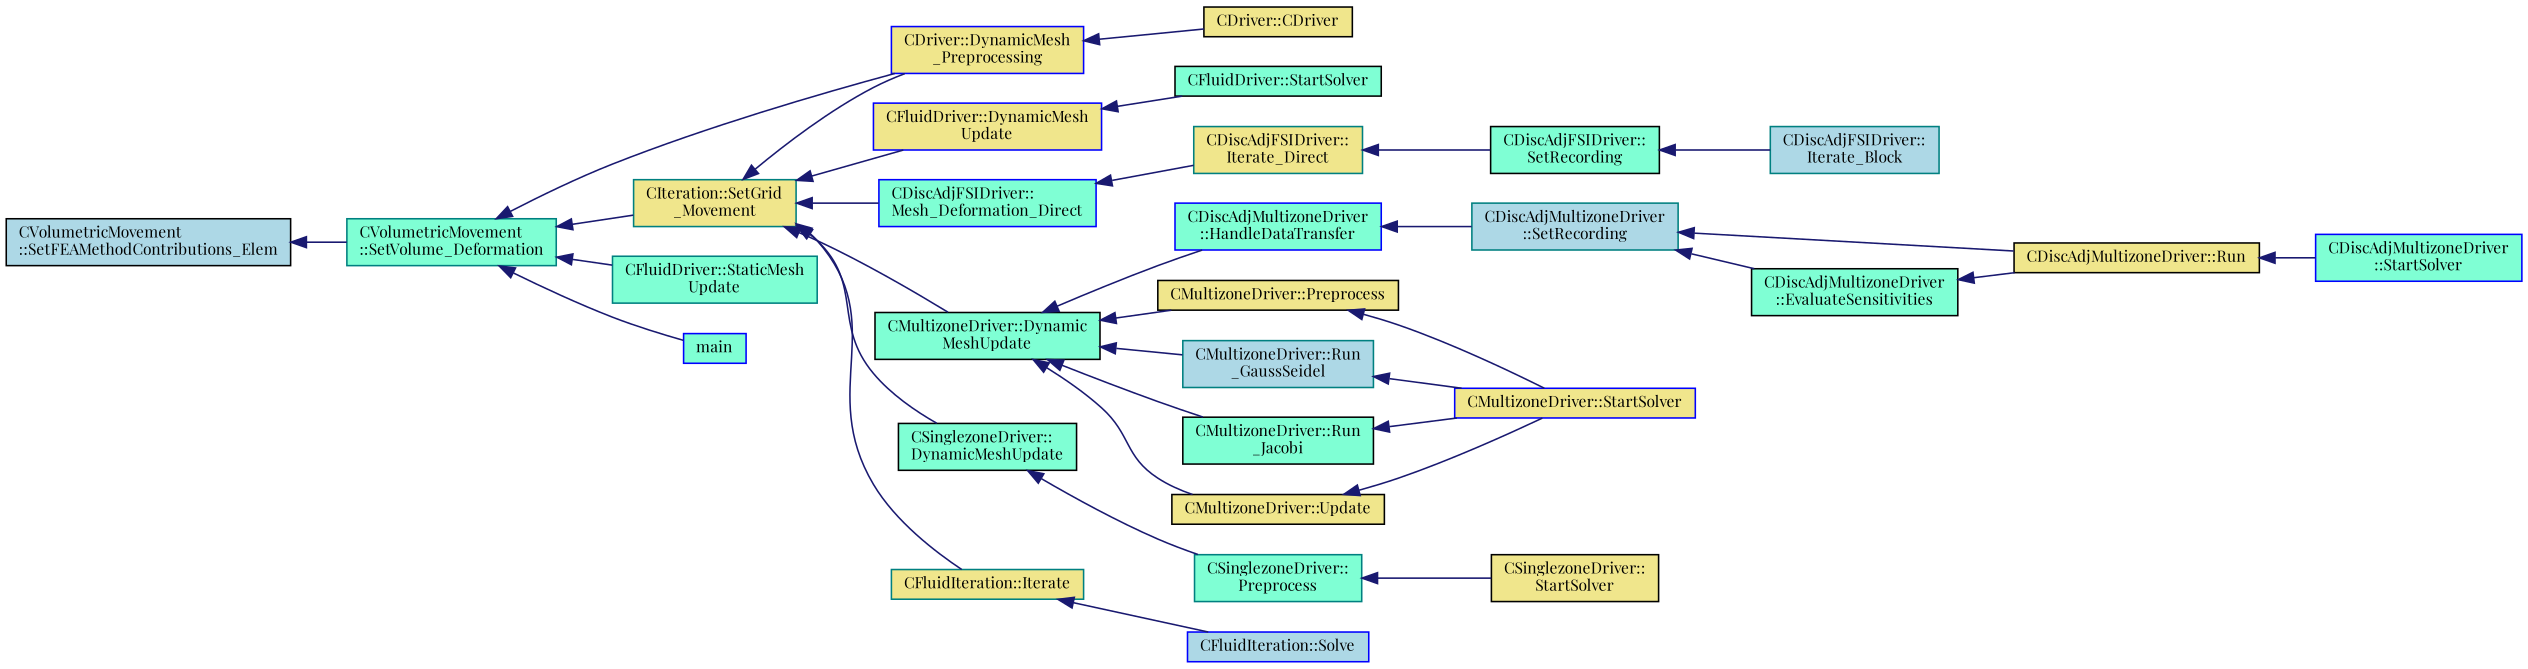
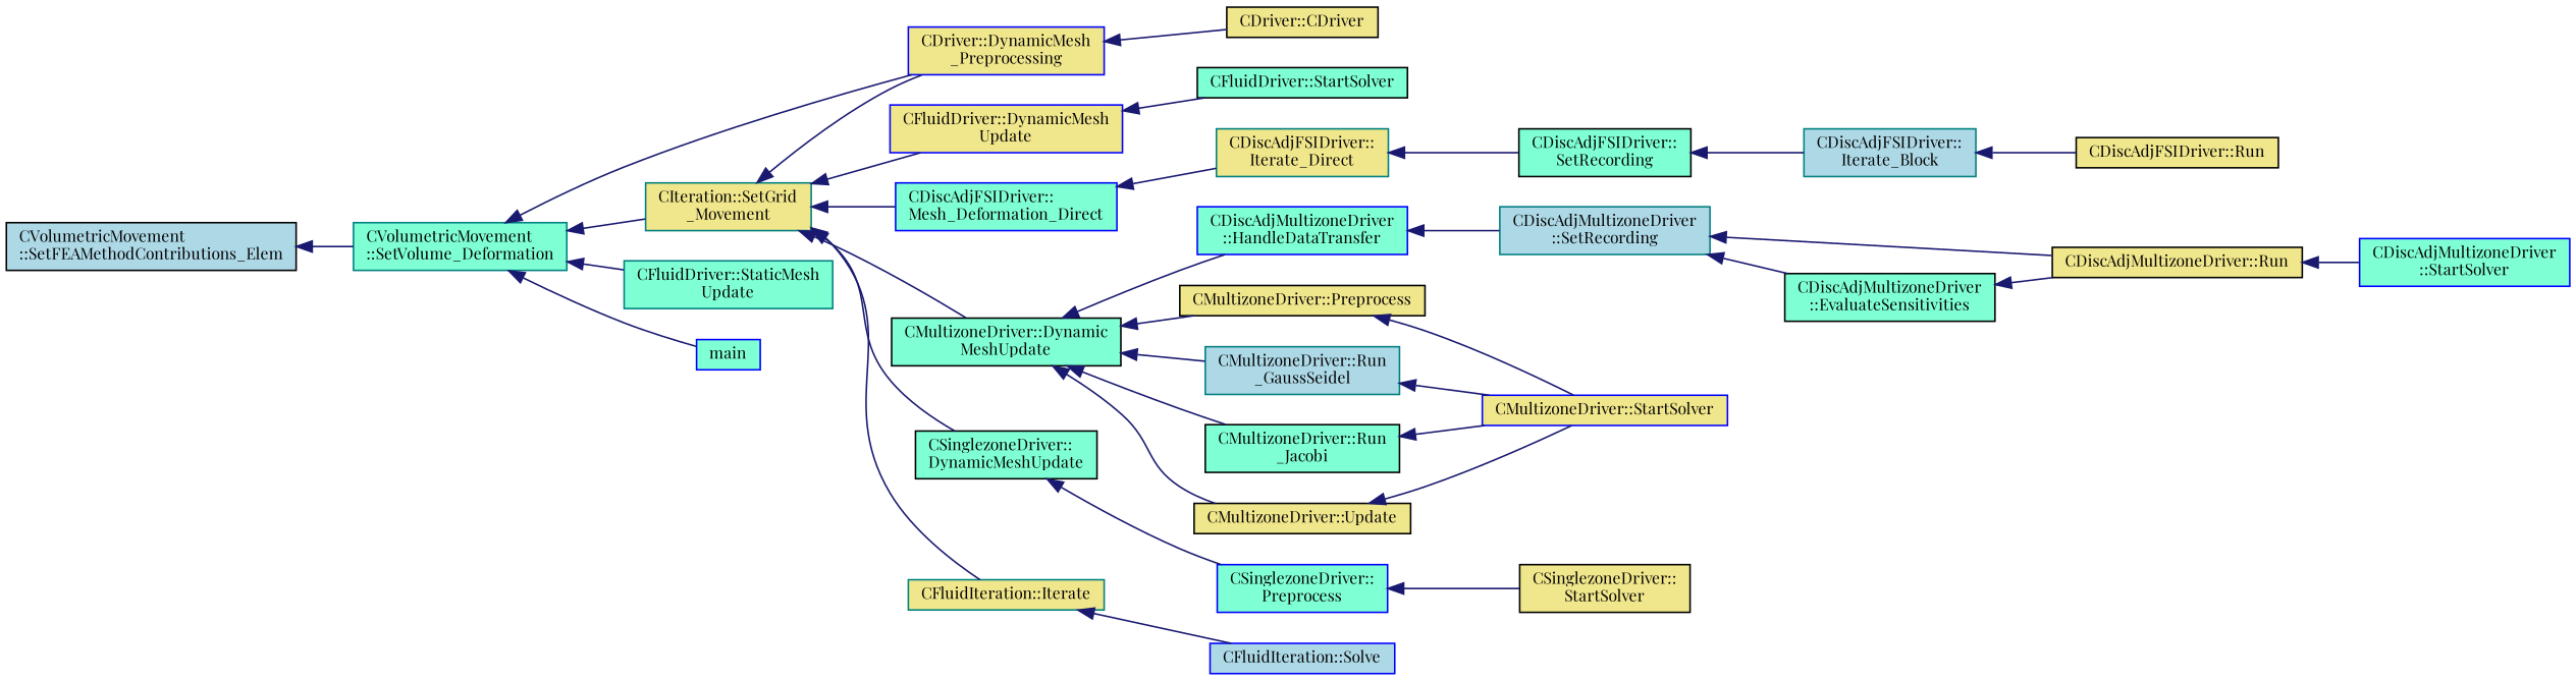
  digraph {
    fontname="Playfair Display"
    rankdir=LR
    node [color=black fillcolor=aquamarine fontname="Playfair Display" fontsize=10 shape=record style=filled]
    edge [color=midnightblue dir=back fontname="Playfair Display" fontsize=10 labelfontname=Helvetica labelfontsize=10 style=solid]
    n1 [fillcolor=lightblue fontcolor=black height=0.2 label="CVolumetricMovement\l::SetFEAMethodContributions_Elem" width=0.4]
    n2 [color=teal height=0.2 label="CVolumetricMovement\l::SetVolume_Deformation" width=0.4]
    n3 [color=blue fillcolor=khaki height=0.2 label="CDriver::DynamicMesh\l_Preprocessing" width=0.4]
    n4 [color=teal fillcolor=khaki height=0.2 label="CIteration::SetGrid\l_Movement" width=0.4]
    n5 [color=teal height=0.2 label="CFluidDriver::StaticMesh\lUpdate" width=0.4]
    n6 [color=blue height=0.2 label=main width=0.4]
    n7 [fillcolor=khaki height=0.2 label="CDriver::CDriver" width=0.4]
    n8 [color=blue fillcolor=khaki height=0.2 label="CFluidDriver::DynamicMesh\lUpdate" width=0.4]
    n9 [color=blue height=0.2 label="CDiscAdjFSIDriver::\lMesh_Deformation_Direct" width=0.4]
    n10 [height=0.2 label="CMultizoneDriver::Dynamic\lMeshUpdate" width=0.4]
    n11 [height=0.2 label="CSinglezoneDriver::\lDynamicMeshUpdate" width=0.4]
    n12 [color=teal fillcolor=khaki height=0.2 label="CFluidIteration::Iterate" width=0.4]
    n13 [height=0.2 label="CFluidDriver::StartSolver" width=0.4]
    n14 [color=teal fillcolor=khaki height=0.2 label="CDiscAdjFSIDriver::\lIterate_Direct" width=0.4]
    n15 [color=blue height=0.2 label="CDiscAdjMultizoneDriver\l::HandleDataTransfer" width=0.4]
    n16 [fillcolor=khaki height=0.2 label="CMultizoneDriver::Preprocess" width=0.4]
    n17 [color=teal fillcolor=lightblue height=0.2 label="CMultizoneDriver::Run\l_GaussSeidel" width=0.4]
    n18 [height=0.2 label="CMultizoneDriver::Run\l_Jacobi" width=0.4]
    n19 [fillcolor=khaki height=0.2 label="CMultizoneDriver::Update" width=0.4]
-   n20 [color=teal height=0.2 label="CSinglezoneDriver::\lPreprocess" width=0.4]
+   n20 [color=blue height=0.2 label="CSinglezoneDriver::\lPreprocess" width=0.4]
    n21 [color=blue fillcolor=lightblue height=0.2 label="CFluidIteration::Solve" width=0.4]
    n22 [height=0.2 label="CDiscAdjFSIDriver::\lSetRecording" width=0.4]
    n23 [color=teal fillcolor=lightblue height=0.2 label="CDiscAdjFSIDriver::\lIterate_Block" width=0.4]
+   n24 [fillcolor=khaki height=0.2 label="CDiscAdjFSIDriver::Run" width=0.4]
    n25 [color=teal fillcolor=lightblue height=0.2 label="CDiscAdjMultizoneDriver\l::SetRecording" width=0.4]
    n26 [color=blue fillcolor=khaki height=0.2 label="CMultizoneDriver::StartSolver" width=0.4]
    n27 [fillcolor=khaki height=0.2 label="CDiscAdjMultizoneDriver::Run" width=0.4]
    n28 [height=0.2 label="CDiscAdjMultizoneDriver\l::EvaluateSensitivities" width=0.4]
    n29 [color=blue height=0.2 label="CDiscAdjMultizoneDriver\l::StartSolver" width=0.4]
    n30 [fillcolor=khaki height=0.2 label="CSinglezoneDriver::\lStartSolver" width=0.4]
    n1 -> n2
    n2 -> n3
    n2 -> n4
    n2 -> n5
    n2 -> n6
    n3 -> n7
    n4 -> n3
    n4 -> n8
    n4 -> n9
    n4 -> n10
    n4 -> n11
    n4 -> n12
    n8 -> n13
    n9 -> n14
    n10 -> n15
    n10 -> n16
    n10 -> n17
    n10 -> n18
    n10 -> n19
    n11 -> n20
    n12 -> n21
    n14 -> n22
    n15 -> n25
    n16 -> n26
    n17 -> n26
    n18 -> n26
    n19 -> n26
    n20 -> n30
    n22 -> n23
+   n23 -> n24
    n25 -> n27
    n25 -> n28
    n27 -> n29
    n28 -> n27
  }
